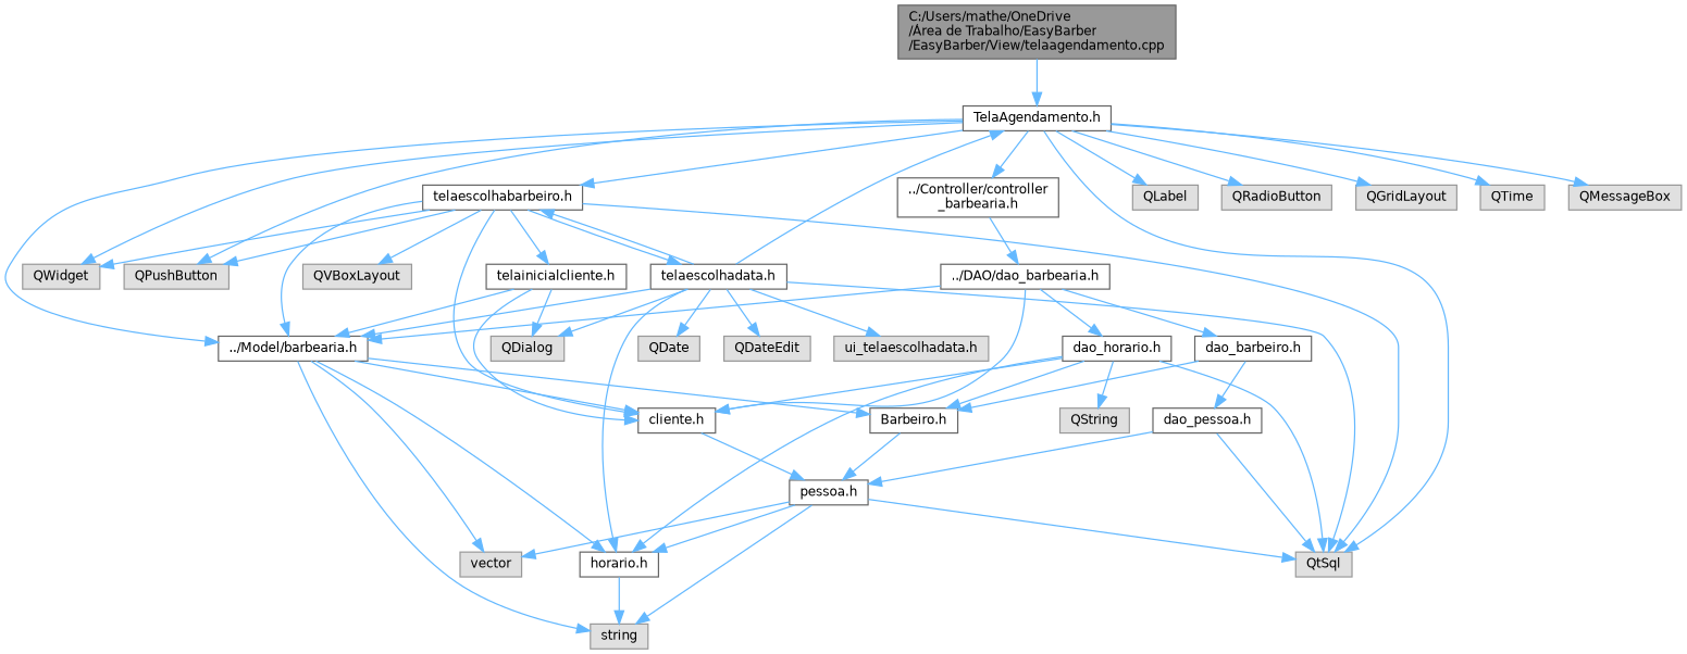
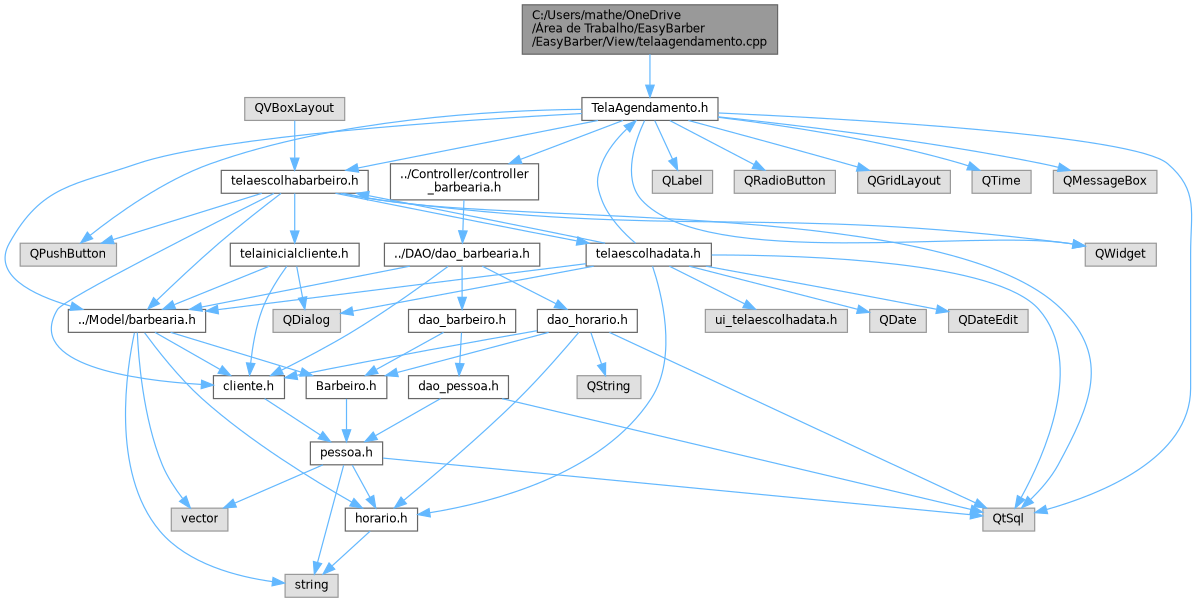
  digraph {
    node [color=grey60 fillcolor="#E0E0E0" fontname=Helvetica fontsize=10 shape=box style=filled]
    edge [color=steelblue1 fontname=Helvetica fontsize=10 labelfontname=Helvetica labelfontsize=10 style=solid]
    n1 [color=gray40 fillcolor=grey60 fontcolor=black height=0.2 label="C:/Users/mathe/OneDrive\l/Área de Trabalho/EasyBarber\l/EasyBarber/View/telaagendamento.cpp" width=0.4]
    n2 [color=grey40 fillcolor=white height=0.2 label="TelaAgendamento.h" width=0.4]
    n3 [height=0.2 label=QWidget width=0.4]
    n4 [height=0.2 label=QLabel width=0.4]
    n5 [height=0.2 label=QRadioButton width=0.4]
    n6 [height=0.2 label=QGridLayout width=0.4]
    n7 [height=0.2 label=QPushButton width=0.4]
    n8 [height=0.2 label=QTime width=0.4]
    n9 [height=0.2 label=QtSql width=0.4]
    n10 [color=grey40 fillcolor=white height=0.2 label="../Model/barbearia.h" width=0.4]
    n11 [color=grey40 fillcolor=white height=0.2 label="telaescolhabarbeiro.h" width=0.4]
    n12 [height=0.2 label=QMessageBox width=0.4]
    n13 [color=grey40 fillcolor=white height=0.2 label="../Controller/controller\l_barbearia.h" width=0.4]
    n14 [height=0.2 label=string width=0.4]
    n15 [height=0.2 label=vector width=0.4]
    n16 [color=grey40 fillcolor=white height=0.2 label="Barbeiro.h" width=0.4]
    n17 [color=grey40 fillcolor=white height=0.2 label="horario.h" width=0.4]
    n18 [color=grey40 fillcolor=white height=0.2 label="cliente.h" width=0.4]
    n19 [height=0.2 label=QVBoxLayout width=0.4]
    n20 [color=grey40 fillcolor=white height=0.2 label="telaescolhadata.h" width=0.4]
    n21 [color=grey40 fillcolor=white height=0.2 label="telainicialcliente.h" width=0.4]
    n22 [color=grey40 fillcolor=white height=0.2 label="../DAO/dao_barbearia.h" width=0.4]
    n23 [color=grey40 fillcolor=white height=0.2 label="pessoa.h" width=0.4]
    n24 [height=0.2 label=QDialog width=0.4]
    n25 [height=0.2 label=QDate width=0.4]
    n26 [height=0.2 label=QDateEdit width=0.4]
    n27 [height=0.2 label="ui_telaescolhadata.h" width=0.4]
    n28 [color=grey40 fillcolor=white height=0.2 label="dao_barbeiro.h" width=0.4]
    n29 [color=grey40 fillcolor=white height=0.2 label="dao_horario.h" width=0.4]
    n30 [color=grey40 fillcolor=white height=0.2 label="dao_pessoa.h" width=0.4]
    n31 [height=0.2 label=QString width=0.4]
    n1 -> n2
    n2 -> n3
    n2 -> n4
    n2 -> n5
    n2 -> n6
    n2 -> n7
    n2 -> n8
    n2 -> n9
    n2 -> n10
    n2 -> n11
    n2 -> n12
    n2 -> n13
    n10 -> n14
    n10 -> n15
    n10 -> n16
    n10 -> n17
    n10 -> n18
    n11 -> n3
    n11 -> n7
    n11 -> n9
    n11 -> n10
    n11 -> n18
-   n11 -> n19
+   n19 -> n11
    n11 -> n20
    n11 -> n21
    n13 -> n22
    n16 -> n23
    n17 -> n14
    n18 -> n23
    n20 -> n2
    n20 -> n9
    n20 -> n10
    n20 -> n11
    n20 -> n17
    n20 -> n24
    n20 -> n25
    n20 -> n26
    n20 -> n27
    n21 -> n10
    n21 -> n18
    n21 -> n24
    n22 -> n10
    n22 -> n18
    n22 -> n28
    n22 -> n29
    n23 -> n9
    n23 -> n14
    n23 -> n15
    n23 -> n17
    n28 -> n16
    n28 -> n30
    n29 -> n9
    n29 -> n16
    n29 -> n17
    n29 -> n18
    n29 -> n31
    n30 -> n9
    n30 -> n23
  }
